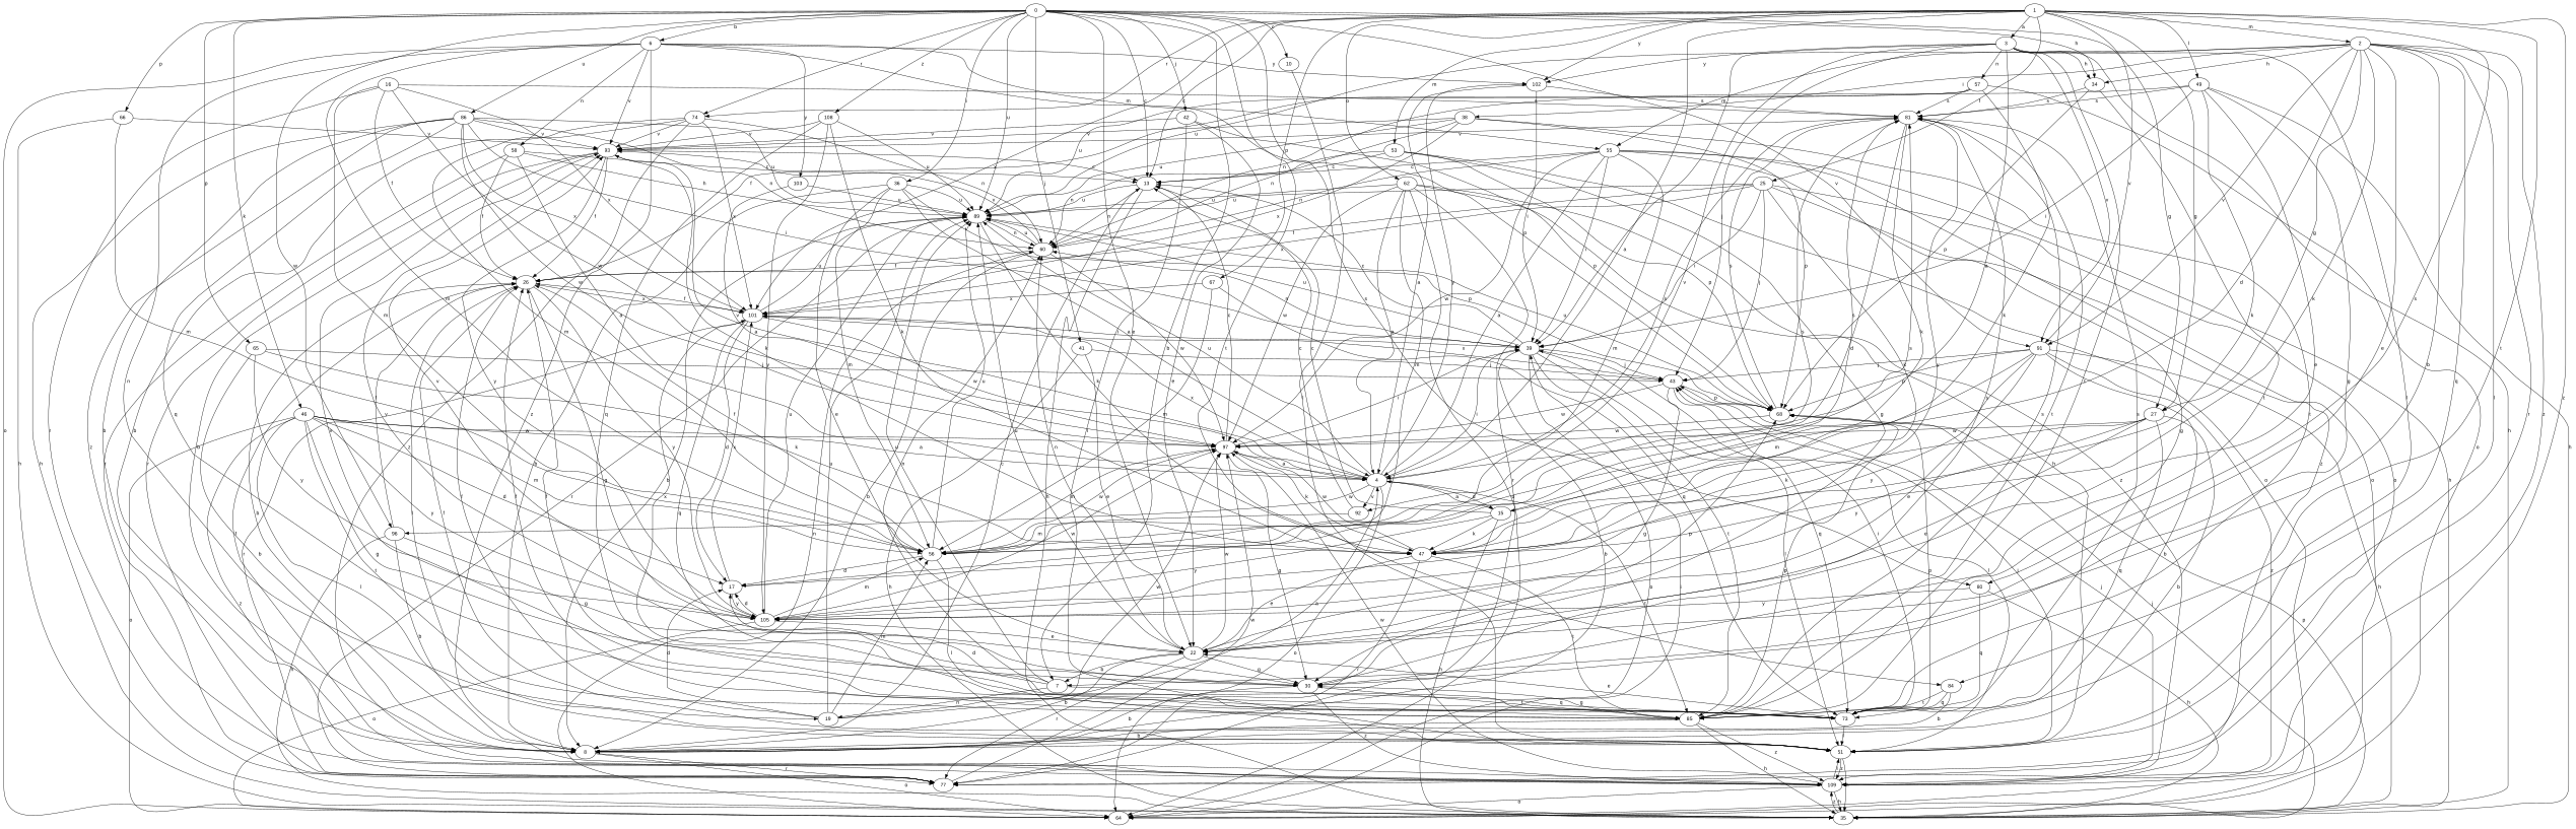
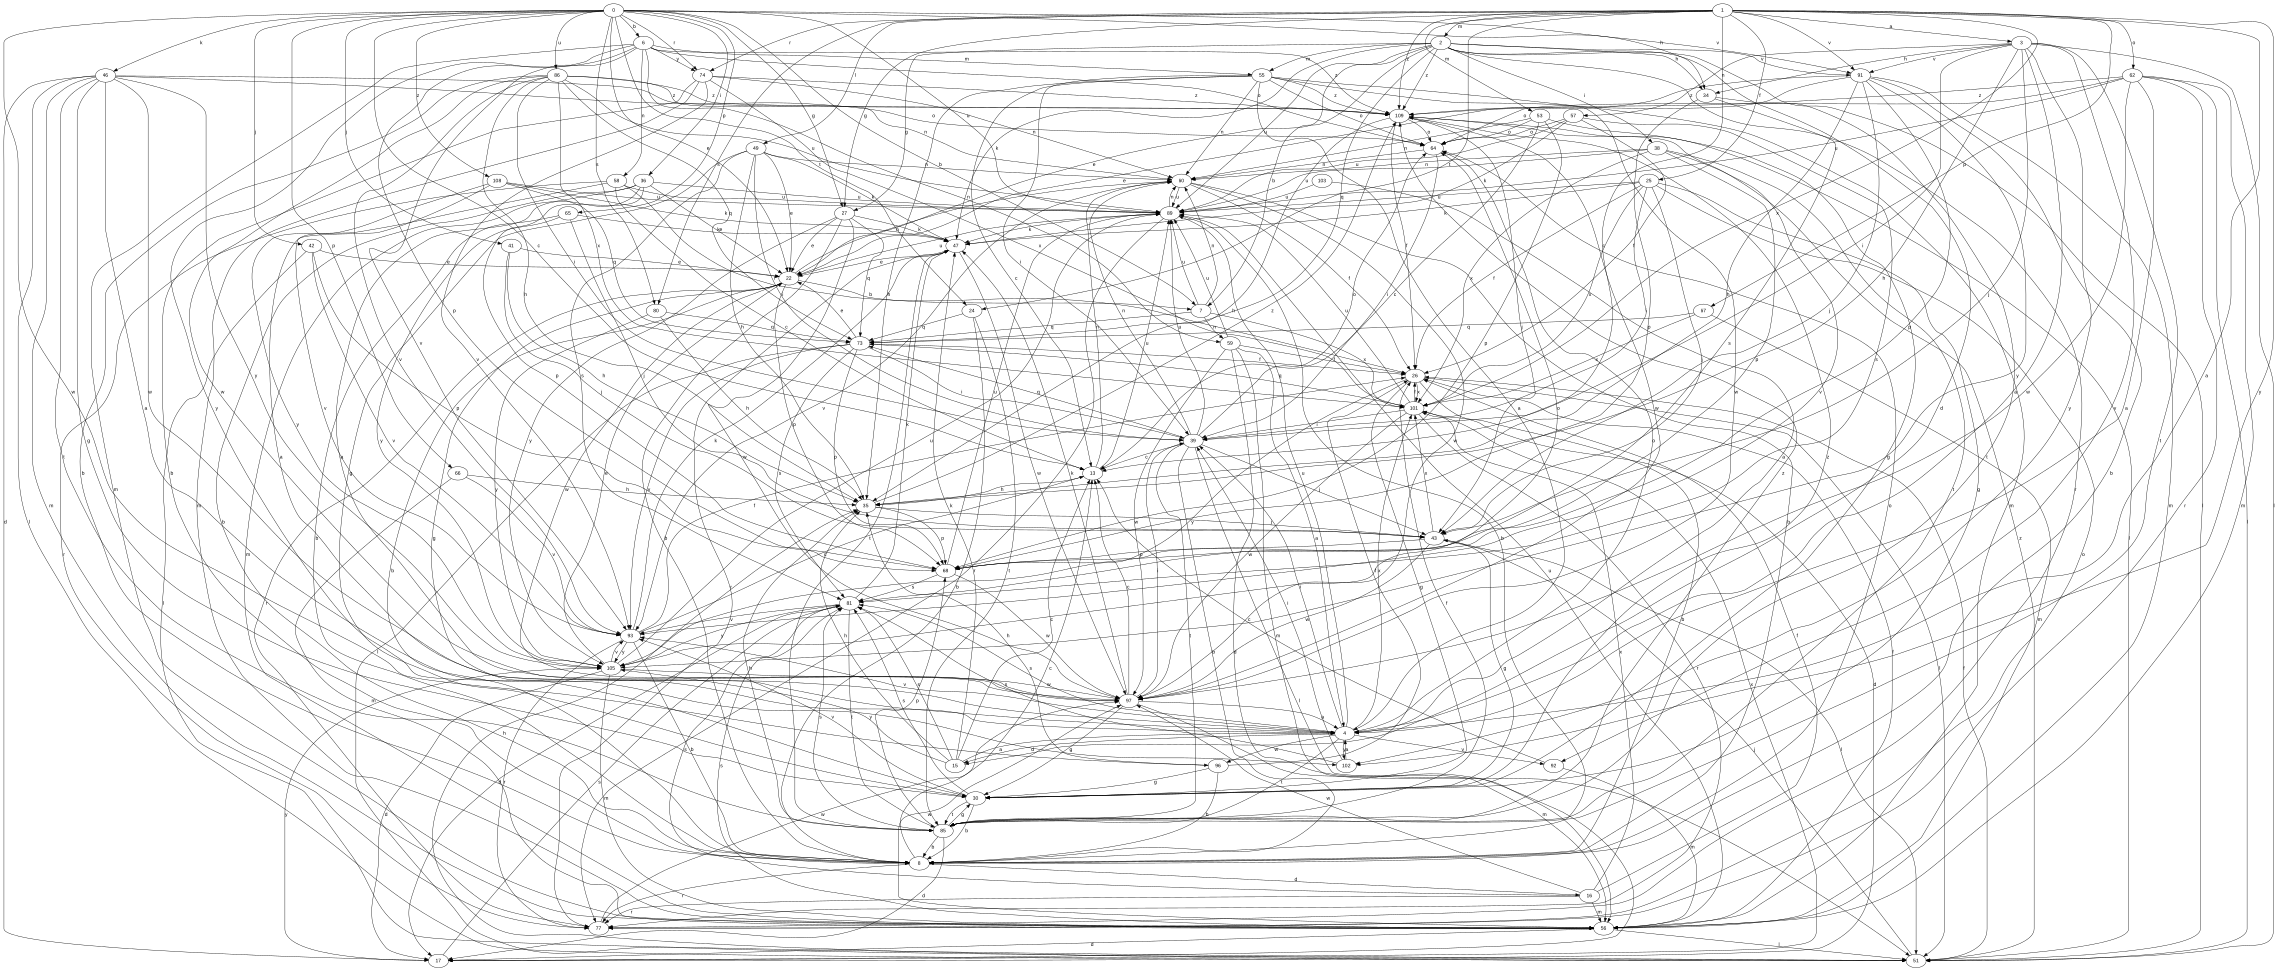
  strict digraph {
    fontname="Liberation Sans"
    node [fontname="Liberation Sans"]
    edge [fontname="Liberation Sans"]
    0
    6
    7
-   10
    13
    22
    27
    34
    36
    41
    42
    46
    65
    66
    74
    80
-   84
+   84 [label=24]
    86
    89
    91
    96
    108
    102
    109
    55
    64
    93
    56
    58
-   59 [label=19]
+   59
    68
    103
    101
    73
    60
    51
    35
    77
    30
    8
    97
    47
    105
    85
    81
    4
    43
    17
    39
    26
    1
    2
    3
    25
    49
    53
    62
    67
    15
    38
    57
    92
    16
    0 -> 6 [label=b]
    0 -> 7 [label=b]
-   0 -> 10 [label=c]
    0 -> 13 [label=c]
    0 -> 22 [label=e]
    0 -> 27 [label=g]
    0 -> 34 [label=h]
    0 -> 36 [label=i]
    0 -> 41 [label=j]
    0 -> 42 [label=j]
    0 -> 46 [label=k]
    0 -> 65 [label=p]
    0 -> 66 [label=p]
    0 -> 74 [label=r]
    0 -> 80 [label=s]
    0 -> 84 [label=t]
    0 -> 86 [label=u]
    0 -> 89 [label=u]
    0 -> 91 [label=v]
    0 -> 96 [label=w]
    0 -> 108 [label=z]
    6 -> 102 [label=y]
    6 -> 109 [label=z]
    6 -> 55 [label=m]
    6 -> 64 [label=o]
    6 -> 93 [label=v]
    6 -> 56 [label=m]
    6 -> 58 [label=n]
    6 -> 59 [label=n]
    6 -> 68 [label=p]
-   6 -> 103 [label=y]
+   6 -> 74 [label=y]
    7 -> 89 [label=u]
    7 -> 59 [label=n]
    7 -> 101 [label=x]
    7 -> 73 [label=q]
    7 -> 60 [label=n]
-   10 -> 51 [label=l]
    13 -> 89 [label=u]
    13 -> 60 [label=n]
    13 -> 35 [label=h]
    22 -> 7 [label=b]
    22 -> 89 [label=u]
    22 -> 68 [label=p]
    22 -> 60 [label=n]
    22 -> 77 [label=r]
    22 -> 30 [label=g]
    22 -> 8 [label=b]
    22 -> 97 [label=w]
    27 -> 22 [label=e]
    27 -> 73 [label=q]
    27 -> 8 [label=b]
    27 -> 97 [label=w]
    27 -> 47 [label=k]
    27 -> 105 [label=y]
    34 -> 68 [label=p]
    34 -> 85 [label=t]
    34 -> 81 [label=s]
    36 -> 22 [label=e]
    36 -> 89 [label=u]
    36 -> 56 [label=m]
    36 -> 68 [label=p]
    36 -> 8 [label=b]
    36 -> 4 [label=a]
    41 -> 22 [label=e]
    41 -> 35 [label=h]
    41 -> 43 [label=j]
    42 -> 22 [label=e]
    42 -> 93 [label=v]
    42 -> 68 [label=p]
    42 -> 51 [label=l]
    46 -> 109 [label=z]
    46 -> 64 [label=o]
    46 -> 56 [label=m]
    46 -> 51 [label=l]
    46 -> 30 [label=g]
    46 -> 97 [label=w]
    46 -> 105 [label=y]
    46 -> 85 [label=t]
    46 -> 4 [label=a]
    46 -> 17 [label=d]
    65 -> 8 [label=b]
    65 -> 47 [label=k]
    65 -> 105 [label=y]
    65 -> 43 [label=j]
    66 -> 93 [label=v]
    66 -> 56 [label=m]
    66 -> 35 [label=h]
    74 -> 109 [label=z]
    74 -> 93 [label=v]
    74 -> 56 [label=m]
    74 -> 101 [label=x]
    74 -> 60 [label=n]
    74 -> 8 [label=b]
    80 -> 73 [label=q]
    80 -> 35 [label=h]
    80 -> 105 [label=y]
    84 -> 73 [label=q]
    84 -> 8 [label=b]
    84 -> 85 [label=t]
    86 -> 89 [label=u]
    86 -> 109 [label=z]
    86 -> 93 [label=v]
    86 -> 101 [label=x]
    86 -> 73 [label=q]
    86 -> 60 [label=n]
    86 -> 35 [label=h]
    86 -> 8 [label=b]
    86 -> 97 [label=w]
    86 -> 39 [label=i]
    89 -> 60 [label=n]
    89 -> 77 [label=r]
    89 -> 8 [label=b]
    89 -> 47 [label=k]
    91 -> 22 [label=e]
    91 -> 109 [label=z]
    91 -> 56 [label=m]
    91 -> 68 [label=p]
    91 -> 35 [label=h]
    91 -> 8 [label=b]
    91 -> 105 [label=y]
    91 -> 43 [label=j]
    96 -> 35 [label=h]
    96 -> 30 [label=g]
    96 -> 8 [label=b]
    96 -> 26 [label=f]
    108 -> 89 [label=u]
    108 -> 93 [label=v]
    108 -> 73 [label=q]
    108 -> 47 [label=k]
    108 -> 105 [label=y]
    102 -> 81 [label=s]
    102 -> 4 [label=a]
    102 -> 39 [label=i]
    109 -> 64 [label=o]
    109 -> 51 [label=l]
    109 -> 35 [label=h]
    109 -> 97 [label=w]
    109 -> 43 [label=j]
    109 -> 26 [label=f]
    55 -> 13 [label=c]
    55 -> 109 [label=z]
    55 -> 64 [label=o]
    55 -> 56 [label=m]
    55 -> 60 [label=n]
    55 -> 35 [label=h]
    55 -> 97 [label=w]
    55 -> 4 [label=a]
    55 -> 39 [label=i]
    64 -> 60 [label=n]
    64 -> 39 [label=i]
    93 -> 13 [label=c]
    93 -> 77 [label=r]
    93 -> 8 [label=b]
    93 -> 47 [label=k]
    93 -> 105 [label=y]
    93 -> 26 [label=f]
    56 -> 89 [label=u]
    56 -> 51 [label=l]
    56 -> 97 [label=w]
    56 -> 81 [label=s]
    56 -> 17 [label=d]
    56 -> 26 [label=f]
    58 -> 13 [label=c]
-   58 -> 89 [label=h]
+   58 -> 89 [label=u]
    58 -> 77 [label=r]
    58 -> 4 [label=a]
    58 -> 26 [label=f]
    59 -> 89 [label=u]
    59 -> 56 [label=m]
    59 -> 97 [label=w]
    59 -> 4 [label=a]
    59 -> 17 [label=d]
    59 -> 26 [label=f]
    68 -> 89 [label=u]
    68 -> 97 [label=w]
    68 -> 81 [label=s]
    103 -> 89 [label=u]
    103 -> 4 [label=a]
    101 -> 89 [label=u]
    101 -> 73 [label=q]
    101 -> 77 [label=r]
    101 -> 97 [label=w]
    101 -> 17 [label=d]
    101 -> 39 [label=i]
    101 -> 26 [label=f]
    73 -> 22 [label=e]
    73 -> 93 [label=v]
    73 -> 68 [label=p]
    73 -> 51 [label=l]
    73 -> 81 [label=s]
    73 -> 39 [label=i]
    73 -> 26 [label=f]
    60 -> 89 [label=u]
    60 -> 93 [label=v]
    60 -> 8 [label=b]
    60 -> 97 [label=w]
    60 -> 26 [label=f]
    51 -> 109 [label=z]
    51 -> 35 [label=h]
    51 -> 43 [label=j]
    51 -> 26 [label=f]
    35 -> 109 [label=z]
    35 -> 68 [label=p]
    35 -> 43 [label=j]
    77 -> 97 [label=w]
    30 -> 109 [label=z]
    30 -> 93 [label=v]
    30 -> 8 [label=b]
    30 -> 85 [label=t]
    30 -> 81 [label=s]
    8 -> 13 [label=c]
    8 -> 64 [label=o]
    8 -> 77 [label=r]
+   8 -> 16 [label=d]
    97 -> 13 [label=c]
    97 -> 56 [label=m]
    97 -> 30 [label=g]
    97 -> 47 [label=k]
    97 -> 4 [label=a]
    97 -> 39 [label=i]
    47 -> 22 [label=e]
    47 -> 77 [label=r]
    47 -> 97 [label=w]
    47 -> 85 [label=t]
    105 -> 22 [label=e]
    105 -> 89 [label=u]
    105 -> 64 [label=o]
    105 -> 93 [label=v]
    105 -> 56 [label=m]
    105 -> 97 [label=w]
    105 -> 17 [label=d]
    85 -> 109 [label=z]
    85 -> 68 [label=p]
    85 -> 35 [label=h]
    85 -> 30 [label=g]
    85 -> 8 [label=b]
    85 -> 81 [label=s]
    85 -> 17 [label=d]
    85 -> 26 [label=f]
    81 -> 93 [label=v]
    81 -> 47 [label=k]
    81 -> 105 [label=y]
    81 -> 85 [label=t]
    81 -> 17 [label=d]
    4 -> 89 [label=u]
    4 -> 96 [label=w]
    4 -> 102 [label=y]
    4 -> 64 [label=o]
    4 -> 93 [label=v]
    4 -> 101 [label=x]
    4 -> 85 [label=t]
    4 -> 81 [label=s]
    4 -> 39 [label=i]
    4 -> 15 [label=d]
    4 -> 92 [label=v]
    43 -> 68 [label=p]
    43 -> 101 [label=x]
    43 -> 51 [label=l]
    43 -> 30 [label=g]
    43 -> 97 [label=w]
    17 -> 101 [label=x]
    17 -> 105 [label=y]
    17 -> 81 [label=s]
    39 -> 13 [label=c]
    39 -> 89 [label=u]
    39 -> 64 [label=o]
    39 -> 73 [label=q]
    39 -> 60 [label=n]
    39 -> 51 [label=l]
    39 -> 8 [label=b]
    39 -> 85 [label=t]
    39 -> 43 [label=j]
    26 -> 101 [label=x]
    26 -> 51 [label=l]
    26 -> 30 [label=g]
    26 -> 8 [label=b]
    26 -> 105 [label=y]
    1 -> 13 [label=c]
    1 -> 27 [label=g]
    1 -> 74 [label=r]
    1 -> 80 [label=s]
    1 -> 84 [label=t]
    1 -> 91 [label=v]
    1 -> 102 [label=y]
    1 -> 109 [label=z]
    1 -> 101 [label=x]
    1 -> 4 [label=a]
    1 -> 2 [label=m]
    1 -> 3 [label=a]
    1 -> 25 [label=f]
    1 -> 49 [label=l]
    1 -> 53 [label=m]
    1 -> 62 [label=o]
    1 -> 67 [label=p]
    2 -> 7 [label=b]
    2 -> 22 [label=e]
    2 -> 27 [label=g]
    2 -> 34 [label=h]
    2 -> 89 [label=u]
    2 -> 91 [label=v]
    2 -> 109 [label=z]
    2 -> 55 [label=m]
    2 -> 73 [label=q]
    2 -> 51 [label=l]
    2 -> 77 [label=r]
    2 -> 47 [label=k]
    2 -> 15 [label=d]
    2 -> 38 [label=i]
    3 -> 34 [label=h]
    3 -> 91 [label=v]
    3 -> 102 [label=y]
    3 -> 51 [label=l]
    3 -> 35 [label=h]
    3 -> 85 [label=t]
    3 -> 4 [label=a]
    3 -> 43 [label=j]
    3 -> 39 [label=i]
    3 -> 57 [label=n]
    3 -> 92 [label=v]
    25 -> 89 [label=u]
    25 -> 101 [label=x]
    25 -> 77 [label=o]
    25 -> 30 [label=g]
    25 -> 47 [label=k]
    25 -> 43 [label=j]
    25 -> 39 [label=i]
    25 -> 26 [label=f]
    49 -> 22 [label=e]
    49 -> 60 [label=n]
    49 -> 35 [label=h]
    49 -> 30 [label=g]
    49 -> 47 [label=k]
    49 -> 81 [label=s]
    49 -> 39 [label=i]
    53 -> 13 [label=c]
    53 -> 64 [label=o]
    53 -> 68 [label=p]
    53 -> 60 [label=n]
    53 -> 30 [label=g]
    62 -> 89 [label=u]
    62 -> 109 [label=z]
    62 -> 64 [label=o]
    62 -> 56 [label=m]
-   62 -> 51 [label=h]
+   62 -> 51 [label=l]
    62 -> 77 [label=r]
    62 -> 97 [label=w]
    62 -> 4 [label=a]
    67 -> 56 [label=m]
    67 -> 101 [label=x]
    67 -> 73 [label=q]
    15 -> 13 [label=c]
    15 -> 35 [label=h]
    15 -> 47 [label=k]
    15 -> 105 [label=y]
    15 -> 81 [label=s]
    15 -> 4 [label=a]
    38 -> 89 [label=u]
    38 -> 93 [label=v]
    38 -> 68 [label=p]
    38 -> 101 [label=x]
    38 -> 60 [label=n]
    38 -> 85 [label=t]
    57 -> 89 [label=u]
    57 -> 64 [label=o]
    57 -> 47 [label=k]
    57 -> 81 [label=s]
    57 -> 26 [label=f]
    92 -> 13 [label=c]
    92 -> 56 [label=m]
    16 -> 56 [label=m]
    16 -> 101 [label=x]
    16 -> 77 [label=r]
    16 -> 97 [label=w]
    16 -> 81 [label=s]
    16 -> 26 [label=f]
  }
